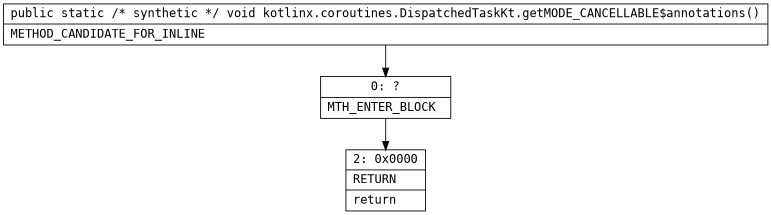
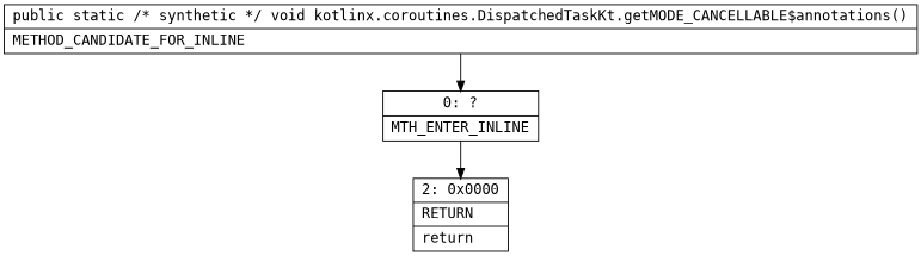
  digraph {
    fontname="DejaVu Sans Mono"
    node [fontname="DejaVu Sans Mono" shape=record]
    edge [fontname="DejaVu Sans Mono"]
-   n1 [label="{0\:\ ?|MTH_ENTER_BLOCK\l}"]
+   n1 [label="{0\:\ ?|MTH_ENTER_INLINE\l}"]
    n2 [label="{2\:\ 0x0000|RETURN\l|return\l}"]
    n3 [label="{public static \/* synthetic *\/ void kotlinx.coroutines.DispatchedTaskKt.getMODE_CANCELLABLE$annotations()  | METHOD_CANDIDATE_FOR_INLINE\l}"]
    n1 -> n2
    n3 -> n1
  }
